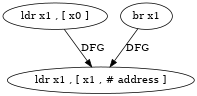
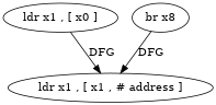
  digraph {
    n1 [label="ldr x1 , [ x0 ]"]
    n2 [label="ldr x1 , [ x1 , # address ]"]
-   n3 [label="br x1"]
+   n3 [label="br x8"]
    n1 -> n2 [label=DFG]
    n3 -> n2 [label=DFG]
  }
